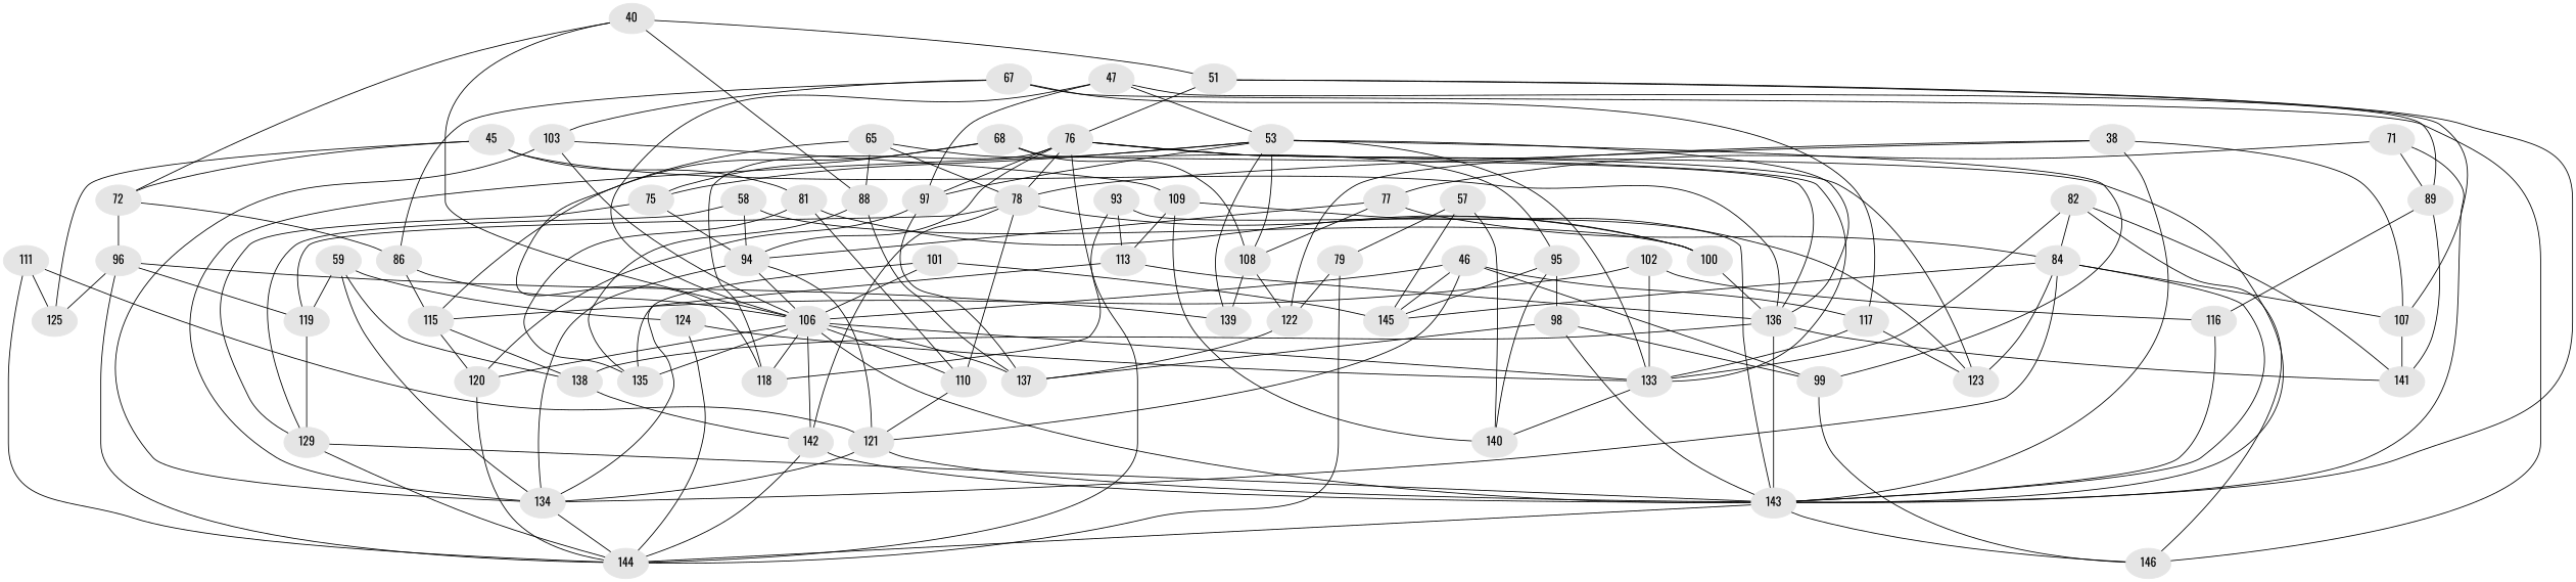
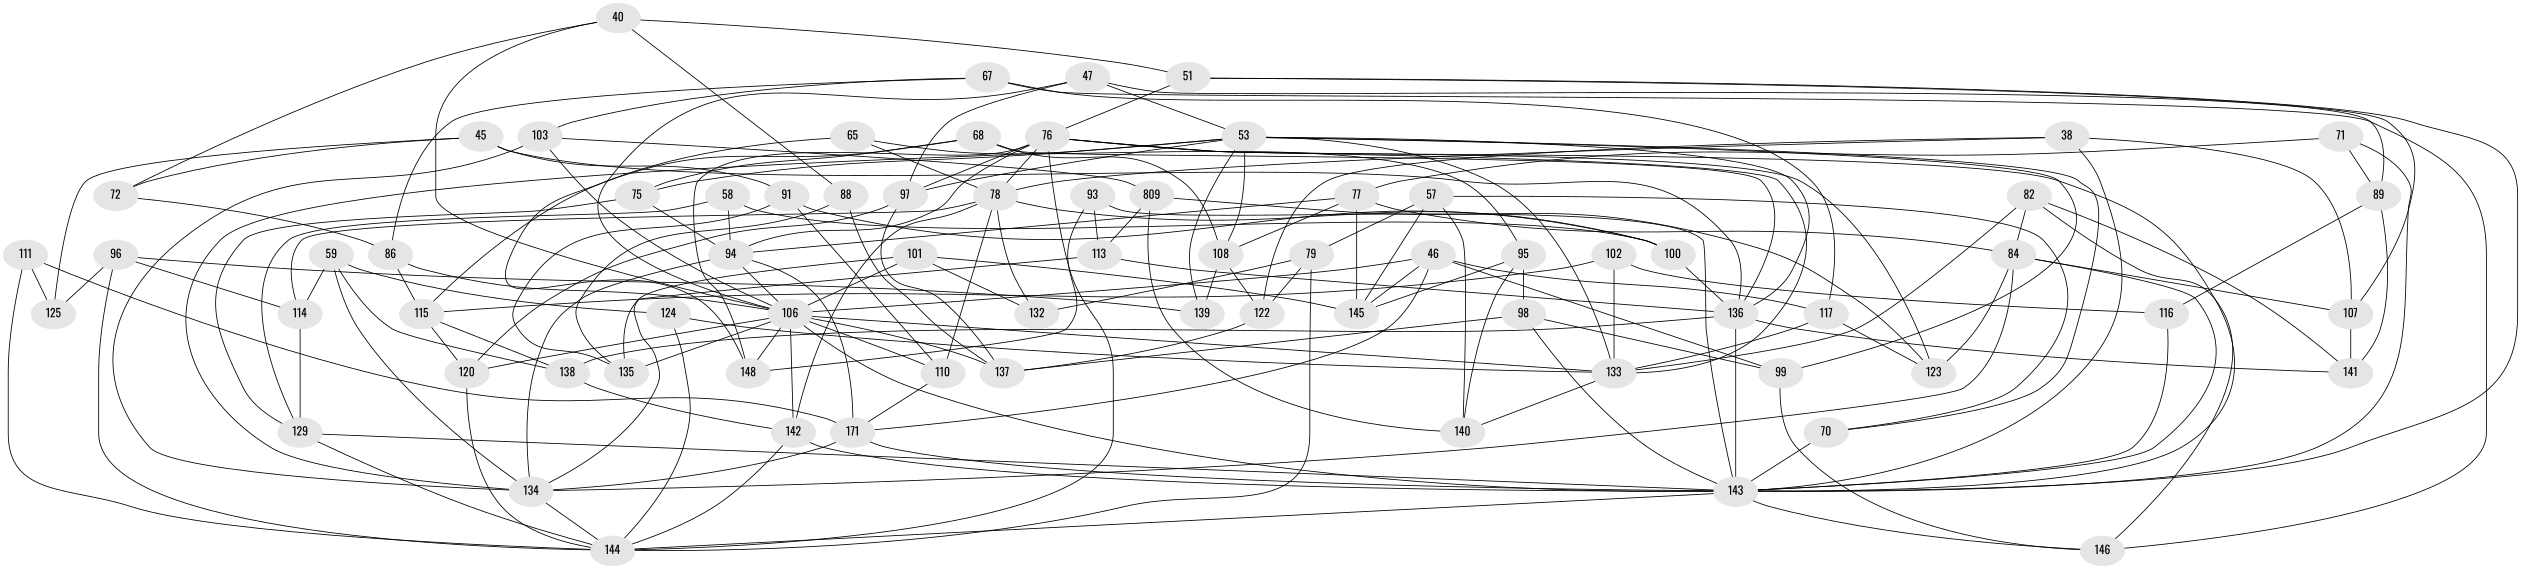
  graph {
    fontname=Oswald
    node [color=gray90 fontname=Oswald style=filled]
    edge [fontname=Oswald]
    94 [super="+73"]
    58
    100
    129 [super="+114"]
    84 [super="+43"]
    107
    143 [super="+22+62+64+87"]
    145 [super="+128"]
    134 [super="+130"]
    123
    116 [super="+50"]
    78 [super="+66"]
-   119
+   119 [label=114]
    110
+   132
    142 [super="+35"]
    38
    122
    141
    137 [super="+37"]
    146
    144 [super="+34+83"]
    40
    51
    72
    88
    106 [super="+5+85+31+55+54+104"]
    76 [super="+74"]
    86
    96 [super="+32"]
    135
    133 [super="+126+131+80"]
-   118
+   118 [label=148]
    120 [super="+61"]
    45
-   81
+   81 [label=91]
    125
    136 [super="+29+112+56"]
    138 [super="+127"]
    46
    99
-   121 [super="+105"]
+   121 [super="+105" label=171]
    117
    53 [super="+48"]
    97 [super="+26"]
+   70 [super="+63"]
    75
    108 [super="+92"]
    139
    47
    89
    140
    57
    79
    59
    124 [super="+90"]
    65
    95
    98
    67
    103
    115 [super="+91"]
-   109
+   109 [label=809]
    68
    71
    77
    82
    93
    113
    101
    102
    111
    94 -- 134 [weight=2]
    94 -- 106 [weight=3]
    94 -- 121
    58 -- 94
    58 -- 100
    58 -- 129
    100 -- 136
    129 -- 143
    129 -- 144 [weight=2]
    84 -- 107
    84 -- 143 [weight=3]
-   84 -- 145 [weight=2]
+   77 -- 145 [weight=2]
    84 -- 134 [weight=2]
    84 -- 123
    107 -- 141
    143 -- 146
    143 -- 144
    134 -- 144 [weight=2]
    116 -- 143
    78 -- 100
    78 -- 119
    78 -- 110
+   78 -- 132
    78 -- 142
    119 -- 129
    110 -- 121
    142 -- 143 [weight=2]
    142 -- 144
    38 -- 107
    38 -- 143
    38 -- 78
    38 -- 122
    122 -- 137
    40 -- 51
    40 -- 72
    40 -- 88
    40 -- 106
    51 -- 107
    51 -- 143
    51 -- 76
    72 -- 86
-   72 -- 96
    88 -- 137
    88 -- 135
    106 -- 143 [weight=2]
    106 -- 110
    106 -- 142
    106 -- 137
    106 -- 135
    106 -- 133 [weight=3]
    106 -- 118
    106 -- 120
    76 -- 94 [weight=2]
    76 -- 143
    76 -- 123
    76 -- 78
    76 -- 144 [weight=2]
    76 -- 133 [weight=3]
    76 -- 118
    76 -- 97 [weight=2]
    86 -- 106
    86 -- 115
    96 -- 119
    96 -- 144
    96 -- 125 [weight=2]
    96 -- 139
    133 -- 140
    120 -- 144
    45 -- 72
    45 -- 81
    45 -- 125
    45 -- 136
    81 -- 100
    81 -- 110
    81 -- 135
    136 -- 143 [weight=3]
    136 -- 141
    136 -- 138 [weight=3]
    138 -- 142
    46 -- 145
    46 -- 106
    46 -- 99
    46 -- 121
    46 -- 117
    99 -- 146
    121 -- 143 [weight=2]
    121 -- 134
    117 -- 123
    117 -- 133
    53 -- 134 [weight=2]
    53 -- 133 [weight=2]
    53 -- 136
    53 -- 99
    53 -- 97
+   53 -- 70
    53 -- 75
    53 -- 108
    53 -- 139
    97 -- 137 [weight=2]
    97 -- 120 [weight=2]
+   70 -- 143 [weight=4]
    75 -- 94
    75 -- 129
    108 -- 122
    108 -- 139 [weight=2]
    47 -- 106
    47 -- 53
    47 -- 97
    47 -- 89
    89 -- 116
    89 -- 141
    57 -- 145
+   57 -- 70
    57 -- 140
    57 -- 79
+   79 -- 132
    79 -- 122
    79 -- 144
    59 -- 134
    59 -- 119
    59 -- 138
    59 -- 124
    124 -- 144 [weight=2]
    124 -- 133 [weight=2]
    65 -- 78
-   65 -- 88
    65 -- 118
    65 -- 95
    95 -- 145
    95 -- 140
    95 -- 98
    98 -- 143
    98 -- 137
    98 -- 99
    67 -- 146
    67 -- 86
    67 -- 117
    67 -- 103
    103 -- 134
    103 -- 106
    103 -- 109
    115 -- 120 [weight=2]
    115 -- 138
    109 -- 123
    109 -- 140
    109 -- 113
    68 -- 136
    68 -- 75
    68 -- 108
    68 -- 115
    71 -- 143 [weight=2]
    71 -- 89
    71 -- 77
    77 -- 94
    77 -- 84
    77 -- 108
    82 -- 84
    82 -- 141
    82 -- 146
    82 -- 133
    93 -- 143 [weight=2]
    93 -- 118
    93 -- 113
    113 -- 135
    113 -- 136
    101 -- 145
    101 -- 134
+   101 -- 132
    101 -- 106
    102 -- 116 [weight=2]
    102 -- 133
    102 -- 115
    111 -- 144
    111 -- 125
    111 -- 121 [weight=2]
  }
